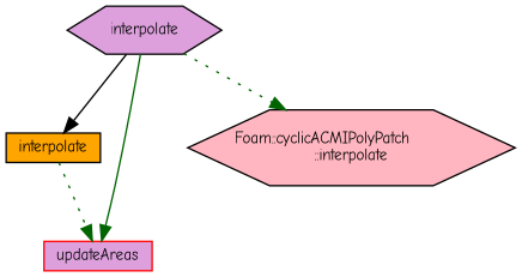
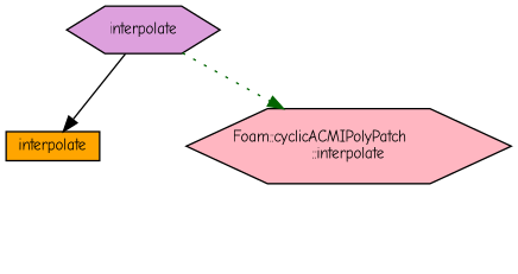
  digraph {
    rankdir=TB
    fontname="Comic Neue"
    node [color=black fillcolor=plum fontname="Comic Neue" fontsize=10 shape=hexagon style=filled]
    edge [color=darkgreen fontname="Comic Neue" fontsize=10 labelfontname=FreeSans labelfontsize=10 style=solid]
    n1 [fontcolor=black height=0.2 label=interpolate width=0.4]
    n2 [height=0.2 label=interpolate shape=box width=0.4 fillcolor=orange]
-   n3 [color=red height=0.2 label=updateAreas shape=box width=0.4]
    n4 [height=0.2 label="Foam::cyclicACMIPolyPatch\l::interpolate" width=0.4 fillcolor=lightpink]
    n1 -> n2 [color=black]
-   n1 -> n3
    n1 -> n4 [style=dotted]
-   n2 -> n3 [style=dotted]
  }
